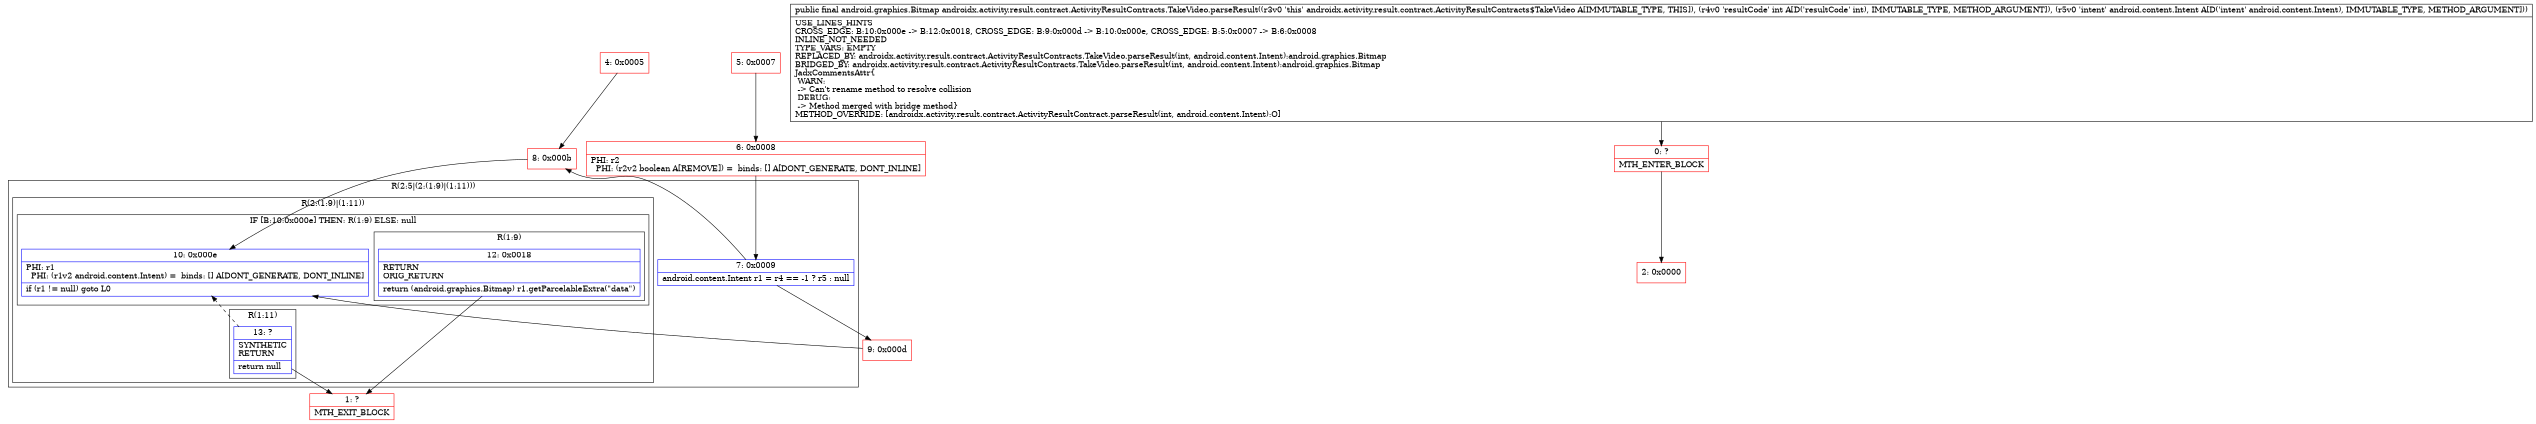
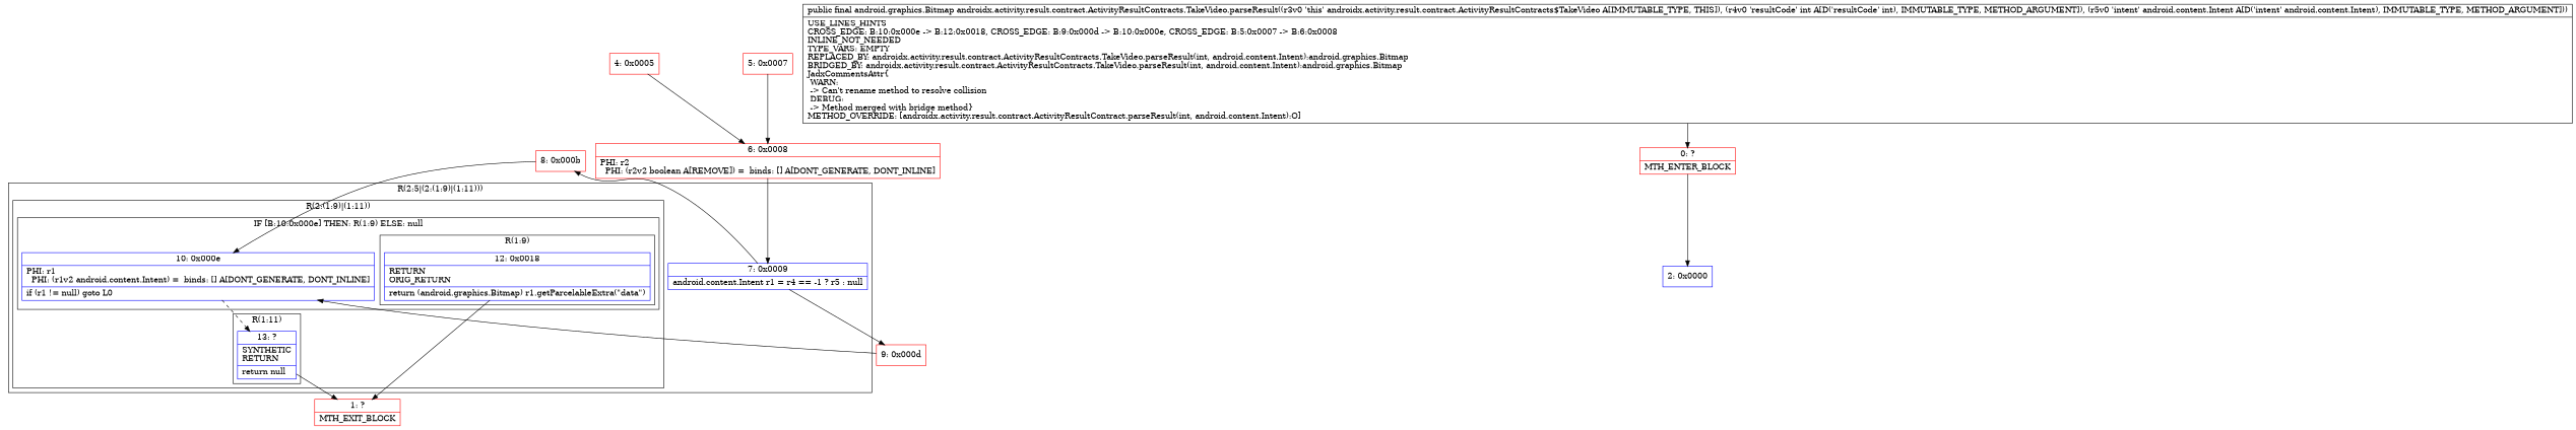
  digraph {
    node [color=red shape=record]
    n1 [color=blue label="{12\:\ 0x0018|RETURN\lORIG_RETURN\l|return (android.graphics.Bitmap) r1.getParcelableExtra(\"data\")\l}"]
    n2 [color=blue label="{10\:\ 0x000e|PHI: r1 \l  PHI: (r1v2 android.content.Intent) =  binds: [] A[DONT_GENERATE, DONT_INLINE]\l|if (r1 != null) goto L0\l}"]
    n3 [color=blue label="{13\:\ ?|SYNTHETIC\lRETURN\l|return null\l}"]
    n4 [color=blue label="{7\:\ 0x0009|android.content.Intent r1 = r4 == \-1 ? r5 : null\l}"]
    n5 [label="{1\:\ ?|MTH_EXIT_BLOCK\l}"]
    n6 [label="{8\:\ 0x000b}"]
    n7 [label="{9\:\ 0x000d}"]
    n8 [label="{0\:\ ?|MTH_ENTER_BLOCK\l}"]
-   n9 [label="{2\:\ 0x0000}"]
+   n9 [color=blue label="{2\:\ 0x0000}"]
    n10 [label="{4\:\ 0x0005}"]
    n11 [label="{6\:\ 0x0008|PHI: r2 \l  PHI: (r2v2 boolean A[REMOVE]) =  binds: [] A[DONT_GENERATE, DONT_INLINE]\l}"]
    n12 [label="{5\:\ 0x0007}"]
    n13 [label="{public final android.graphics.Bitmap androidx.activity.result.contract.ActivityResultContracts.TakeVideo.parseResult((r3v0 'this' androidx.activity.result.contract.ActivityResultContracts$TakeVideo A[IMMUTABLE_TYPE, THIS]), (r4v0 'resultCode' int A[D('resultCode' int), IMMUTABLE_TYPE, METHOD_ARGUMENT]), (r5v0 'intent' android.content.Intent A[D('intent' android.content.Intent), IMMUTABLE_TYPE, METHOD_ARGUMENT]))  | USE_LINES_HINTS\lCROSS_EDGE: B:10:0x000e \-\> B:12:0x0018, CROSS_EDGE: B:9:0x000d \-\> B:10:0x000e, CROSS_EDGE: B:5:0x0007 \-\> B:6:0x0008\lINLINE_NOT_NEEDED\lTYPE_VARS: EMPTY\lREPLACED_BY: androidx.activity.result.contract.ActivityResultContracts.TakeVideo.parseResult(int, android.content.Intent):android.graphics.Bitmap\lBRIDGED_BY: androidx.activity.result.contract.ActivityResultContracts.TakeVideo.parseResult(int, android.content.Intent):android.graphics.Bitmap\lJadxCommentsAttr\{\l WARN: \l \-\> Can't rename method to resolve collision\l DEBUG: \l \-\> Method merged with bridge method\}\lMETHOD_OVERRIDE: [androidx.activity.result.contract.ActivityResultContract.parseResult(int, android.content.Intent):O]\l}" color=""]
    subgraph cluster_1 {
      label="R(2:5|(2:(1:9)|(1:11)))"
      n4
      subgraph cluster_2 {
        label="R(2:(1:9)|(1:11))"
        subgraph cluster_3 {
          label="IF [B:10:0x000e] THEN: R(1:9) ELSE: null"
          n2
          subgraph cluster_4 {
            label="R(1:9)"
            n1
          }
        }
        subgraph cluster_5 {
          label="R(1:11)"
          n3
        }
      }
    }
    n1 -> n5
-   n3 -> n2 [style=dashed]
+   n2 -> n3 [style=dashed]
    n3 -> n5
    n4 -> n6
    n4 -> n7
    n6 -> n2
    n7 -> n2
    n8 -> n9
-   n10 -> n6
+   n10 -> n11
    n11 -> n4
    n12 -> n11
    n13 -> n8
  }
